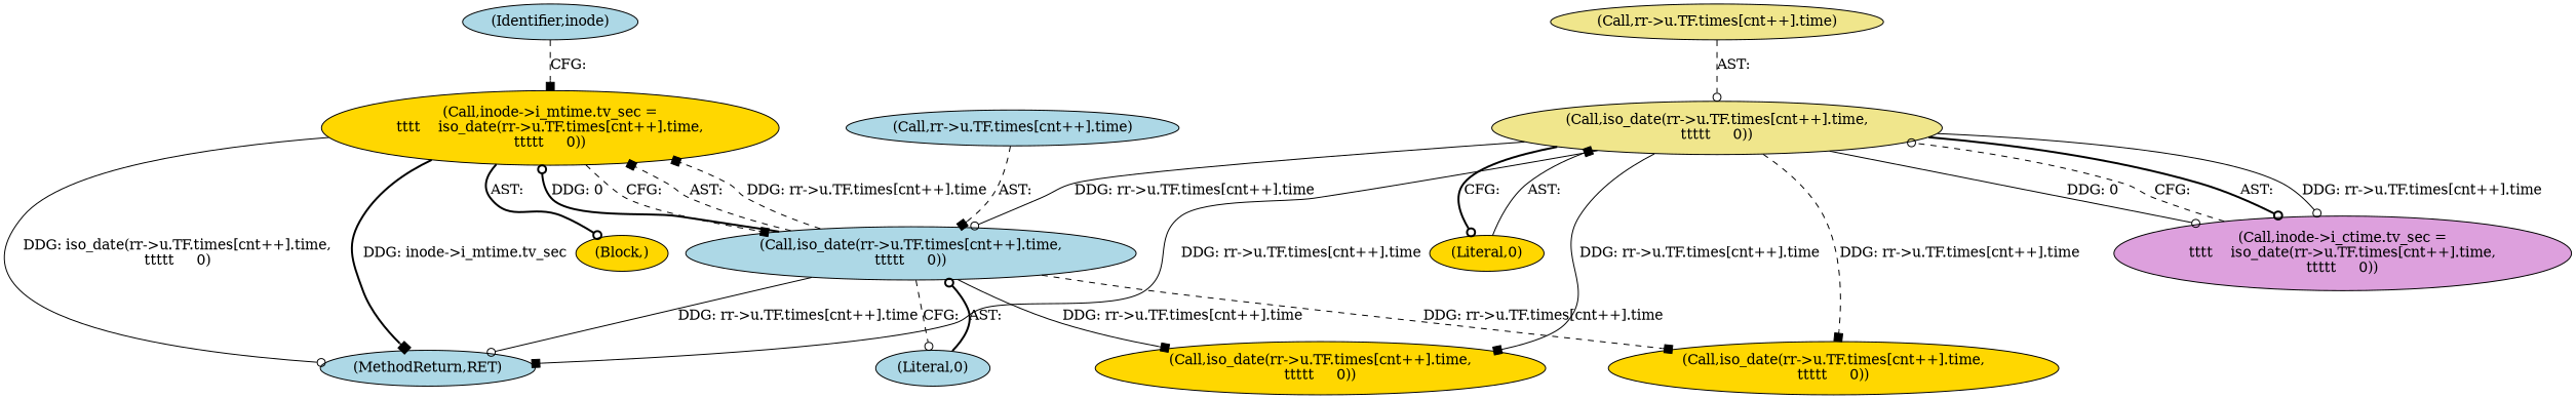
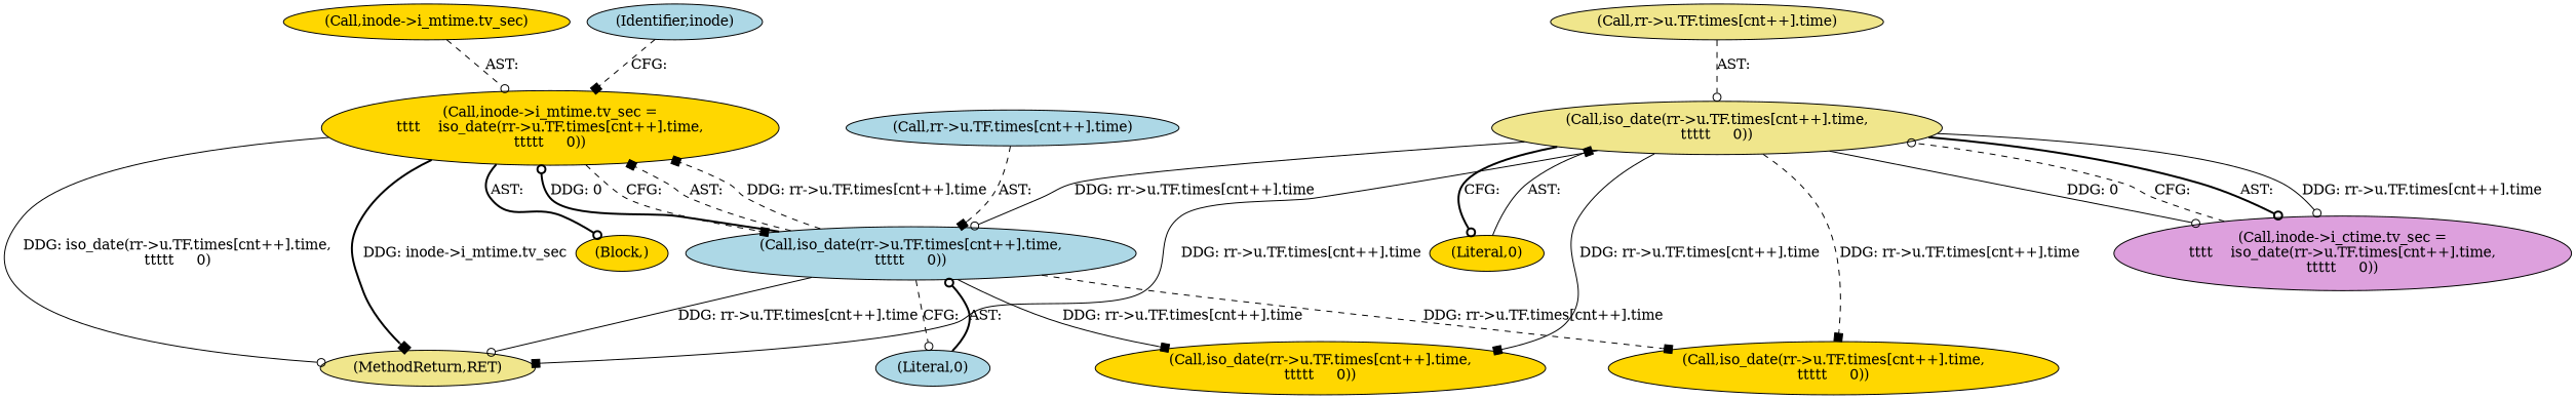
  digraph {
    node [fillcolor=gold style=filled]
    edge [arrowhead=odot style=dashed]
    n1 [label="(Call,inode->i_mtime.tv_sec =\n\t\t\t\t    iso_date(rr->u.TF.times[cnt++].time,\n\t\t\t\t\t     0))"]
    n2 [fillcolor=lightblue label="(Call,iso_date(rr->u.TF.times[cnt++].time,\n\t\t\t\t\t     0))"]
    n3 [label="(Block,)"]
-   n4 [fillcolor=lightblue label="(MethodReturn,RET)"]
+   n4 [fillcolor=khaki label="(MethodReturn,RET)"]
    n5 [label="(Call,iso_date(rr->u.TF.times[cnt++].time,\n\t\t\t\t\t     0))"]
    n6 [label="(Call,iso_date(rr->u.TF.times[cnt++].time,\n\t\t\t\t\t     0))"]
    n7 [fillcolor=lightblue label="(Literal,0)"]
    n8 [fillcolor=khaki label="(Call,iso_date(rr->u.TF.times[cnt++].time,\n\t\t\t\t\t     0))"]
    n9 [fillcolor=plum label="(Call,inode->i_ctime.tv_sec =\n\t\t\t\t    iso_date(rr->u.TF.times[cnt++].time,\n\t\t\t\t\t     0))"]
    n10 [label="(Literal,0)"]
    n11 [fillcolor=lightblue label="(Identifier,inode)"]
    n12 [fillcolor=lightblue label="(Call,rr->u.TF.times[cnt++].time)"]
    n13 [fillcolor=khaki label="(Call,rr->u.TF.times[cnt++].time)"]
+   n14 [label="(Call,inode->i_mtime.tv_sec)"]
    n1 -> n2 [arrowhead=box label="CFG: "]
    n1 -> n3 [label="AST: " style=bold]
    n1 -> n4 [label="DDG: iso_date(rr->u.TF.times[cnt++].time,\n\t\t\t\t\t     0)" style=solid]
    n1 -> n4 [arrowhead=box label="DDG: inode->i_mtime.tv_sec" style=bold]
    n2 -> n1 [arrowhead=box label="AST: "]
    n2 -> n1 [arrowhead=box label="DDG: rr->u.TF.times[cnt++].time"]
    n2 -> n1 [label="DDG: 0" style=bold]
    n2 -> n4 [label="DDG: rr->u.TF.times[cnt++].time" style=solid]
    n2 -> n5 [arrowhead=box label="DDG: rr->u.TF.times[cnt++].time" style=solid]
    n2 -> n6 [arrowhead=box label="DDG: rr->u.TF.times[cnt++].time"]
    n2 -> n7 [label="CFG: "]
    n7 -> n2 [label="AST: " style=bold]
    n8 -> n2 [label="DDG: rr->u.TF.times[cnt++].time" style=solid]
    n8 -> n4 [arrowhead=box label="DDG: rr->u.TF.times[cnt++].time" style=solid]
    n8 -> n5 [arrowhead=box label="DDG: rr->u.TF.times[cnt++].time" style=solid]
    n8 -> n6 [arrowhead=box label="DDG: rr->u.TF.times[cnt++].time"]
    n8 -> n9 [label="AST: " style=bold]
    n8 -> n9 [label="DDG: rr->u.TF.times[cnt++].time" style=solid]
    n8 -> n9 [label="DDG: 0" style=solid]
    n8 -> n10 [label="CFG: " style=bold]
    n9 -> n8 [label="CFG: "]
    n10 -> n8 [arrowhead=box label="AST: " style=solid]
    n11 -> n1 [arrowhead=box label="CFG: "]
    n12 -> n2 [arrowhead=box label="AST: "]
    n13 -> n8 [label="AST: "]
+   n14 -> n1 [label="AST: "]
  }
